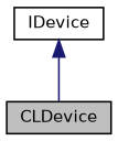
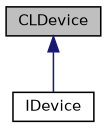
  digraph {
    node [color=black fontname=Helvetica fontsize=10 shape=record style=filled]
    n1 [fillcolor=grey75 fontcolor=black height=0.2 label=CLDevice width=0.4]
    n2 [fillcolor=white height=0.2 label=IDevice width=0.4]
-   n2 -> n1 [color=midnightblue dir=back fontname=Helvetica fontsize=10 labelfontname=Helvetica labelfontsize=10 style=solid]
+   n1 -> n2 [color=midnightblue dir=back fontname=Helvetica fontsize=10 labelfontname=Helvetica labelfontsize=10 style=solid]
  }
